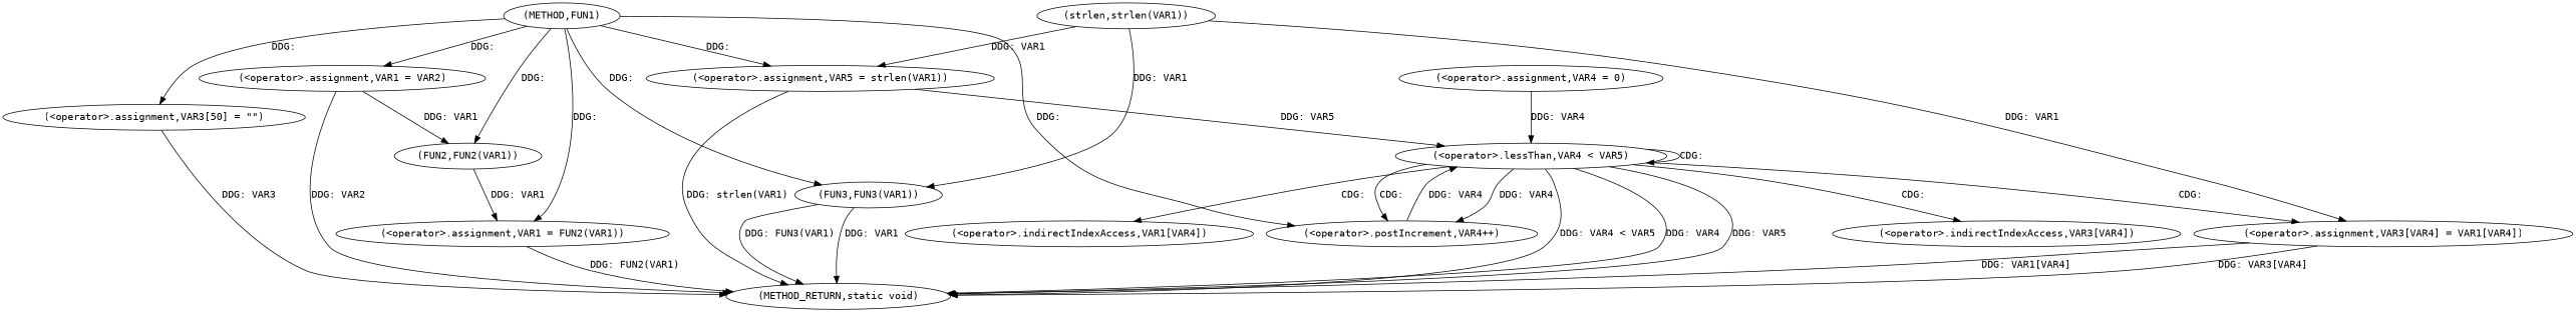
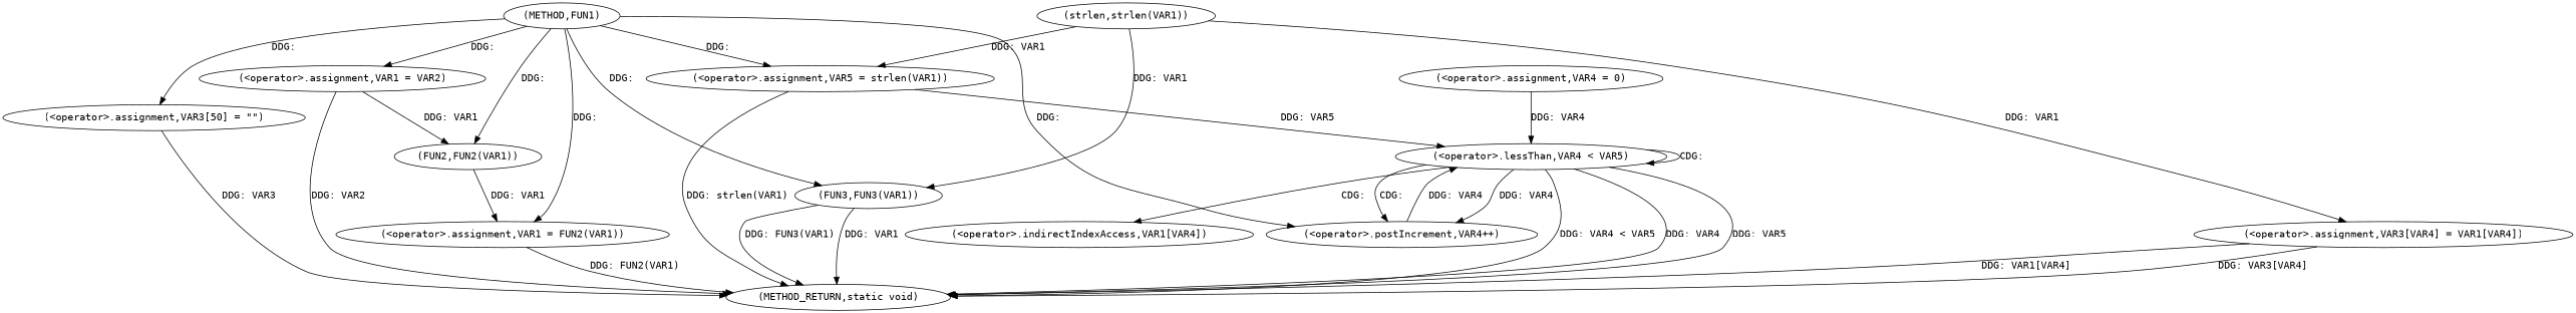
  digraph {
    fontname="DejaVu Sans Mono"
    node [fontname="DejaVu Sans Mono"]
    edge [fontname="DejaVu Sans Mono"]
    n1 [label="(METHOD,FUN1)"]
    n2 [label="(<operator>.assignment,VAR1 = VAR2)"]
    n3 [label="(<operator>.assignment,VAR1 = FUN2(VAR1))"]
    n4 [label="(FUN2,FUN2(VAR1))"]
    n5 [label="(<operator>.assignment,VAR3[50] = \"\")"]
    n6 [label="(<operator>.assignment,VAR5 = strlen(VAR1))"]
    n7 [label="(<operator>.postIncrement,VAR4++)"]
    n8 [label="(FUN3,FUN3(VAR1))"]
    n9 [label="(METHOD_RETURN,static void)"]
    n10 [label="(<operator>.lessThan,VAR4 < VAR5)"]
    n11 [label="(strlen,strlen(VAR1))"]
    n12 [label="(<operator>.assignment,VAR3[VAR4] = VAR1[VAR4])"]
    n13 [label="(<operator>.assignment,VAR4 = 0)"]
-   n14 [label="(<operator>.indirectIndexAccess,VAR3[VAR4])"]
    n15 [label="(<operator>.indirectIndexAccess,VAR1[VAR4])"]
    n1 -> n2 [label="DDG: "]
    n1 -> n3 [label="DDG: "]
    n1 -> n4 [label="DDG: "]
    n1 -> n5 [label="DDG: "]
    n1 -> n6 [label="DDG: "]
    n1 -> n7 [label="DDG: "]
    n1 -> n8 [label="DDG: "]
    n2 -> n4 [label="DDG: VAR1"]
    n2 -> n9 [label="DDG: VAR2"]
    n3 -> n9 [label="DDG: FUN2(VAR1)"]
    n4 -> n3 [label="DDG: VAR1"]
    n5 -> n9 [label="DDG: VAR3"]
    n6 -> n9 [label="DDG: strlen(VAR1)"]
    n6 -> n10 [label="DDG: VAR5"]
    n7 -> n10 [label="DDG: VAR4"]
    n8 -> n9 [label="DDG: VAR1"]
    n8 -> n9 [label="DDG: FUN3(VAR1)"]
    n10 -> n7 [label="DDG: VAR4"]
    n10 -> n7 [label="CDG: "]
    n10 -> n9 [label="DDG: VAR4 < VAR5"]
    n10 -> n9 [label="DDG: VAR4"]
    n10 -> n9 [label="DDG: VAR5"]
    n10 -> n10 [label="CDG: "]
-   n10 -> n12 [label="CDG: "]
-   n10 -> n14 [label="CDG: "]
    n10 -> n15 [label="CDG: "]
    n11 -> n6 [label="DDG: VAR1"]
    n11 -> n8 [label="DDG: VAR1"]
    n11 -> n12 [label="DDG: VAR1"]
    n12 -> n9 [label="DDG: VAR3[VAR4]"]
    n12 -> n9 [label="DDG: VAR1[VAR4]"]
    n13 -> n10 [label="DDG: VAR4"]
  }
